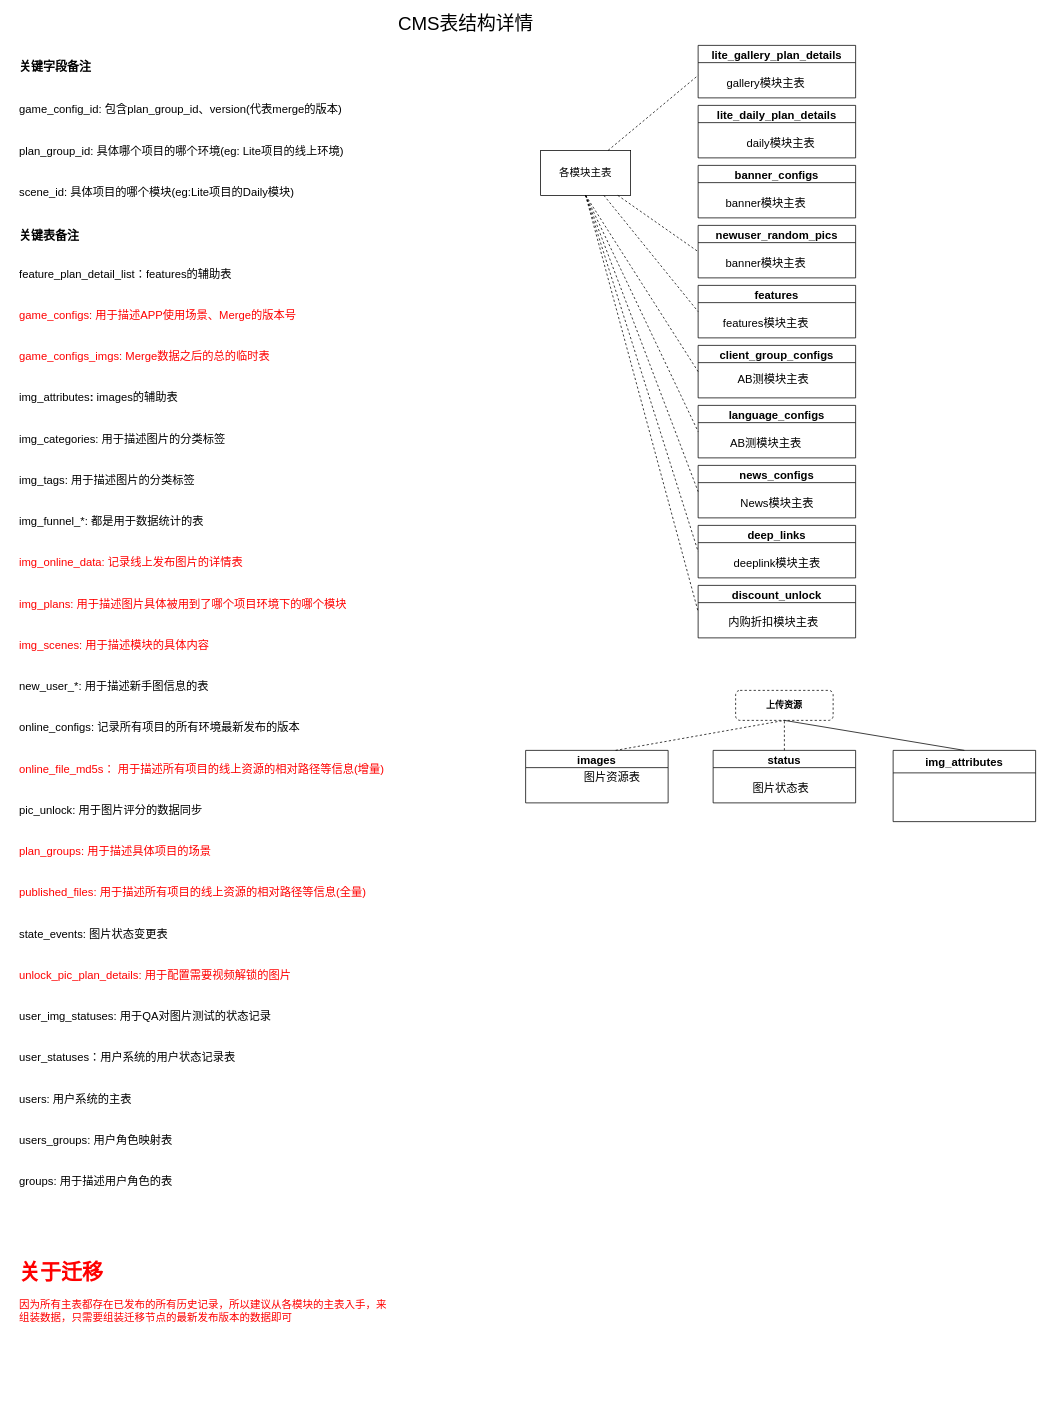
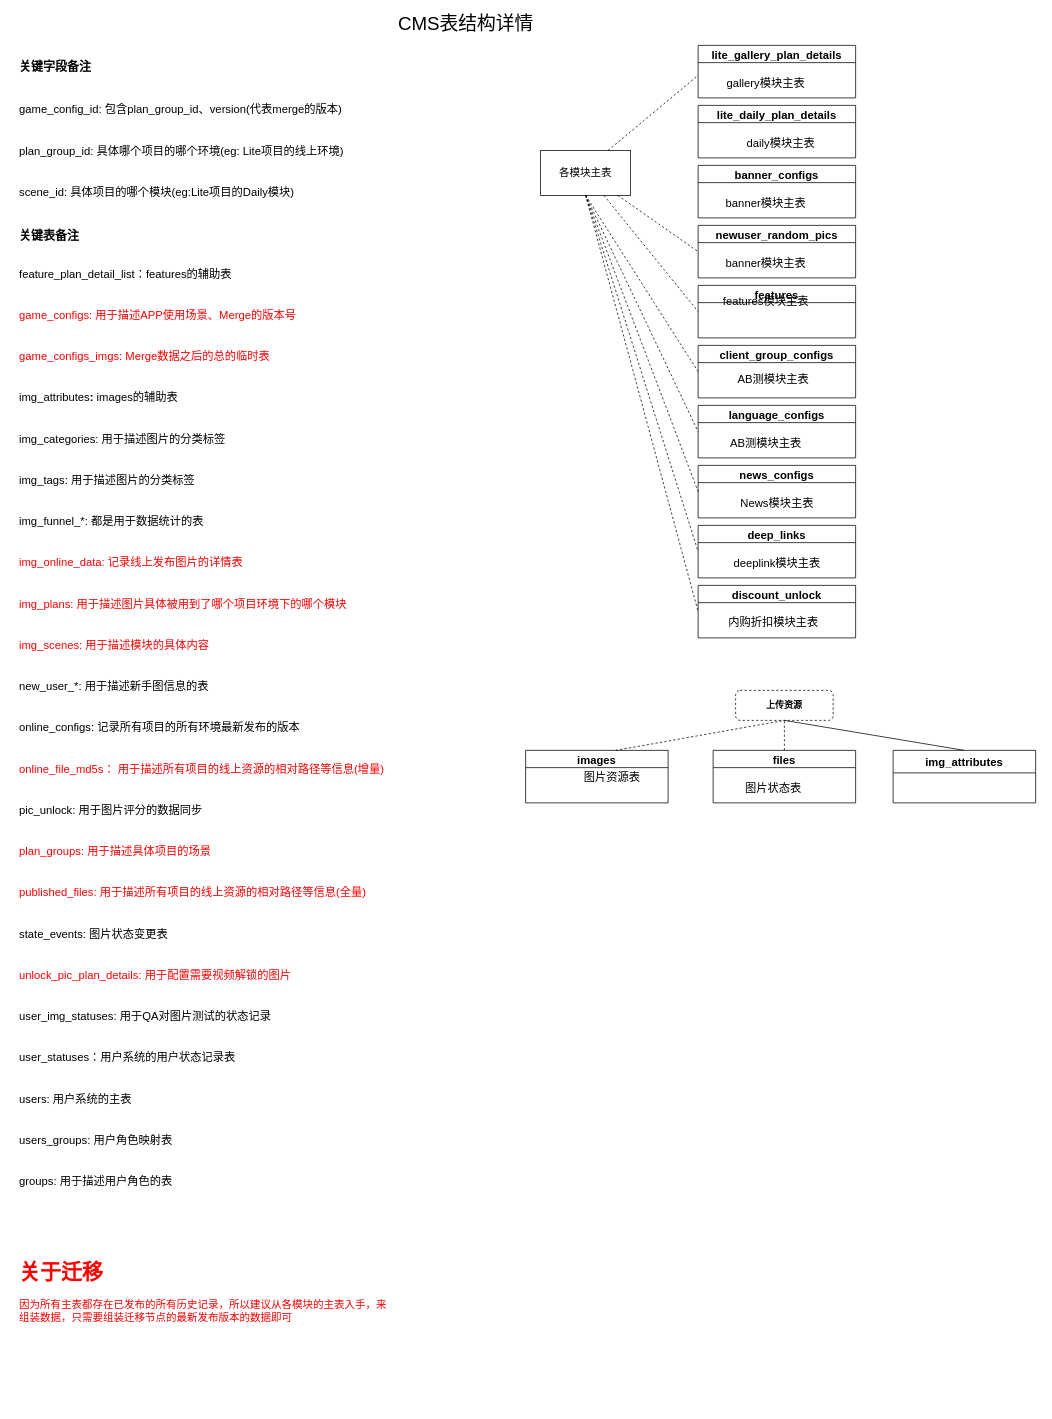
  <mxCell id="0" />
  <mxCell id="1" parent="0" />
  <mxCell id="2" value="&lt;b&gt;上传资源&lt;/b&gt;" style="rounded=1;whiteSpace=wrap;html=1;fontSize=12;glass=0;strokeWidth=1;shadow=0;dashed=1;" parent="1" vertex="1"><mxGeometry x="980" y="920" width="130" height="40" as="geometry" /></mxCell>
  <mxCell id="3" value="&lt;font style=&quot;font-size: 25px;&quot;&gt;CMS表结构详情&lt;/font&gt;" style="text;html=1;align=center;verticalAlign=middle;resizable=0;points=[];autosize=1;strokeColor=none;fillColor=none;" parent="1" vertex="1"><mxGeometry x="520" y="20" width="200" height="20" as="geometry" /></mxCell>
  <mxCell id="4" value="&lt;h1 style=&quot;font-size: 28px;&quot;&gt;&lt;font style=&quot;font-size: 16px;&quot;&gt;关键字段备注&lt;/font&gt;&lt;/h1&gt;&lt;p style=&quot;&quot;&gt;&lt;font style=&quot;&quot;&gt;&lt;span style=&quot;font-size: 15px;&quot;&gt;game_config_id: 包含plan_group_id、version(代表merge的版本)&lt;/span&gt;&lt;br&gt;&lt;/font&gt;&lt;/p&gt;&lt;p style=&quot;&quot;&gt;&lt;font style=&quot;font-size: 15px;&quot;&gt;plan_group_id: 具体哪个项目的哪个环境(eg: Lite项目的线上环境)&lt;/font&gt;&lt;/p&gt;&lt;p style=&quot;&quot;&gt;&lt;font style=&quot;&quot;&gt;&lt;span style=&quot;font-size: 15px;&quot;&gt;scene_id: 具体项目的哪个模块(eg:Lite项目的Daily模块)&lt;/span&gt;&lt;br&gt;&lt;/font&gt;&lt;/p&gt;&lt;p style=&quot;&quot;&gt;&lt;font style=&quot;font-size: 15px;&quot;&gt;&lt;br&gt;&lt;/font&gt;&lt;/p&gt;" style="text;html=1;strokeColor=none;fillColor=none;spacing=5;spacingTop=-20;whiteSpace=wrap;overflow=hidden;rounded=0;fontSize=25;" parent="1" vertex="1"><mxGeometry x="20" y="60" width="450" height="230" as="geometry" /></mxCell>
  <mxCell id="5" value="images" style="swimlane;fontSize=15;" parent="1" vertex="1"><mxGeometry x="700" y="1000" width="190" height="70" as="geometry" /></mxCell>
  <mxCell id="6" value="图片资源表" style="text;html=1;align=center;verticalAlign=middle;resizable=0;points=[];autosize=1;strokeColor=none;fillColor=none;fontSize=15;" parent="5" vertex="1"><mxGeometry x="70" y="25" width="90" height="20" as="geometry" /></mxCell>
- <mxCell id="7" value="status" style="swimlane;fontSize=15;" parent="1" vertex="1"><mxGeometry x="950" y="1000" width="190" height="70" as="geometry" /></mxCell>
- <mxCell id="8" value="图片状态表" style="text;html=1;align=center;verticalAlign=middle;resizable=0;points=[];autosize=1;strokeColor=none;fillColor=none;fontSize=15;" parent="7" vertex="1"><mxGeometry x="45" y="40" width="90" height="20" as="geometry" /></mxCell>
- <mxCell id="9" value="img_attributes" style="swimlane;fontSize=15;startSize=30;" parent="1" vertex="1"><mxGeometry x="1190" y="1000" width="190" height="95" as="geometry" /></mxCell>
+ <mxCell id="7" value="files" style="swimlane;fontSize=15;" parent="1" vertex="1"><mxGeometry x="950" y="1000" width="190" height="70" as="geometry" /></mxCell>
+ <mxCell id="8" value="图片状态表" style="text;html=1;align=center;verticalAlign=middle;resizable=0;points=[];autosize=1;strokeColor=none;fillColor=none;fontSize=15;" parent="7" vertex="1"><mxGeometry x="35" y="40" width="90" height="20" as="geometry" /></mxCell>
+ <mxCell id="9" value="img_attributes" style="swimlane;fontSize=15;startSize=30;" parent="1" vertex="1"><mxGeometry x="1190" y="1000" width="190" height="70" as="geometry" /></mxCell>
  <mxCell id="10" value="" style="endArrow=none;dashed=1;html=1;rounded=0;fontSize=15;entryX=0.5;entryY=1;entryDx=0;entryDy=0;" parent="1" target="2" edge="1"><mxGeometry width="50" height="50" relative="1" as="geometry"><mxPoint x="820" y="1000" as="sourcePoint" /><mxPoint x="870" y="950" as="targetPoint" /></mxGeometry></mxCell>
  <mxCell id="11" value="" style="endArrow=none;dashed=1;html=1;rounded=0;fontSize=15;entryX=0.5;entryY=1;entryDx=0;entryDy=0;exitX=0.5;exitY=0;exitDx=0;exitDy=0;" parent="1" source="7" target="2" edge="1"><mxGeometry width="50" height="50" relative="1" as="geometry"><mxPoint x="830" y="1010" as="sourcePoint" /><mxPoint x="1035" y="950" as="targetPoint" /></mxGeometry></mxCell>
  <mxCell id="12" value="" style="endArrow=none;dashed=0;html=1;rounded=0;fontSize=15;entryX=0.5;entryY=1;entryDx=0;entryDy=0;exitX=0.5;exitY=0;exitDx=0;exitDy=0;" parent="1" source="9" target="2" edge="1"><mxGeometry width="50" height="50" relative="1" as="geometry"><mxPoint x="840" y="1020" as="sourcePoint" /><mxPoint x="1045" y="960" as="targetPoint" /></mxGeometry></mxCell>
  <mxCell id="13" value="各模块主表" style="rounded=0;whiteSpace=wrap;html=1;fontSize=14;" parent="1" vertex="1"><mxGeometry x="720" y="200" width="120" height="60" as="geometry" /></mxCell>
  <mxCell id="14" value="" style="endArrow=none;dashed=1;html=1;rounded=0;fontSize=14;exitX=0.75;exitY=0;exitDx=0;exitDy=0;" parent="1" source="13" edge="1"><mxGeometry width="50" height="50" relative="1" as="geometry"><mxPoint x="880" y="150" as="sourcePoint" /><mxPoint x="930" y="100" as="targetPoint" /></mxGeometry></mxCell>
  <mxCell id="15" value="" style="endArrow=none;dashed=1;html=1;rounded=0;fontSize=14;entryX=0;entryY=0.5;entryDx=0;entryDy=0;" parent="1" source="13" target="25" edge="1"><mxGeometry width="50" height="50" relative="1" as="geometry"><mxPoint x="830" y="240" as="sourcePoint" /><mxPoint x="930" y="310" as="targetPoint" /></mxGeometry></mxCell>
  <mxCell id="16" value="" style="endArrow=none;dashed=1;html=1;rounded=0;fontSize=14;entryX=0;entryY=0.5;entryDx=0;entryDy=0;" parent="1" source="13" target="23" edge="1"><mxGeometry width="50" height="50" relative="1" as="geometry"><mxPoint x="830" y="240" as="sourcePoint" /><mxPoint x="900" y="400" as="targetPoint" /></mxGeometry></mxCell>
  <mxCell id="17" value="lite_gallery_plan_details" style="swimlane;fontSize=15;" parent="1" vertex="1"><mxGeometry x="930" y="60" width="210" height="70" as="geometry"><mxRectangle x="940" y="130" width="210" height="23" as="alternateBounds" /></mxGeometry></mxCell>
  <mxCell id="18" value="gallery模块主表" style="text;html=1;align=center;verticalAlign=middle;resizable=0;points=[];autosize=1;strokeColor=none;fillColor=none;fontSize=15;" parent="17" vertex="1"><mxGeometry x="30" y="40" width="120" height="20" as="geometry" /></mxCell>
  <mxCell id="19" value="lite_daily_plan_details" style="swimlane;fontSize=15;" parent="1" vertex="1"><mxGeometry x="930" y="140" width="210" height="70" as="geometry"><mxRectangle x="940" y="210" width="190" height="23" as="alternateBounds" /></mxGeometry></mxCell>
  <mxCell id="20" value="daily模块主表" style="text;html=1;align=center;verticalAlign=middle;resizable=0;points=[];autosize=1;strokeColor=none;fillColor=none;fontSize=15;" parent="19" vertex="1"><mxGeometry x="55" y="40" width="110" height="20" as="geometry" /></mxCell>
  <mxCell id="21" value="banner_configs" style="swimlane;fontSize=15;" parent="1" vertex="1"><mxGeometry x="930" y="220" width="210" height="70" as="geometry"><mxRectangle x="940" y="290" width="140" height="23" as="alternateBounds" /></mxGeometry></mxCell>
  <mxCell id="22" value="banner模块主表" style="text;html=1;align=center;verticalAlign=middle;resizable=0;points=[];autosize=1;strokeColor=none;fillColor=none;fontSize=15;" parent="21" vertex="1"><mxGeometry x="30" y="40" width="120" height="20" as="geometry" /></mxCell>
  <mxCell id="23" value="features" style="swimlane;fontSize=15;" parent="1" vertex="1"><mxGeometry x="930" y="380" width="210" height="70" as="geometry" /></mxCell>
- <mxCell id="24" value="&lt;span style=&quot;text-align: left;&quot;&gt;features&lt;/span&gt;模块主表" style="text;html=1;align=center;verticalAlign=middle;resizable=0;points=[];autosize=1;strokeColor=none;fillColor=none;fontSize=15;" parent="23" vertex="1"><mxGeometry x="25" y="40" width="130" height="20" as="geometry" /></mxCell>
+ <mxCell id="24" value="&lt;span style=&quot;text-align: left;&quot;&gt;features&lt;/span&gt;模块主表" style="text;html=1;align=center;verticalAlign=middle;resizable=0;points=[];autosize=1;strokeColor=none;fillColor=none;fontSize=15;" parent="23" vertex="1"><mxGeometry x="25" y="10" width="130" height="20" as="geometry" /></mxCell>
  <mxCell id="25" value="newuser_random_pics" style="swimlane;fontSize=15;" parent="1" vertex="1"><mxGeometry x="930" y="300" width="210" height="70" as="geometry" /></mxCell>
  <mxCell id="26" value="banner模块主表" style="text;html=1;align=center;verticalAlign=middle;resizable=0;points=[];autosize=1;strokeColor=none;fillColor=none;fontSize=15;" parent="25" vertex="1"><mxGeometry x="30" y="40" width="120" height="20" as="geometry" /></mxCell>
  <mxCell id="27" value="client_group_configs" style="swimlane;fontSize=15;" parent="1" vertex="1"><mxGeometry x="930" y="460" width="210" height="70" as="geometry" /></mxCell>
  <mxCell id="28" value="&lt;div style=&quot;text-align: left;&quot;&gt;&lt;span style=&quot;background-color: initial;&quot;&gt;AB测模块主表&lt;/span&gt;&lt;/div&gt;" style="text;html=1;align=center;verticalAlign=middle;resizable=0;points=[];autosize=1;strokeColor=none;fillColor=none;fontSize=15;" parent="27" vertex="1"><mxGeometry x="45" y="35" width="110" height="20" as="geometry" /></mxCell>
  <mxCell id="29" value="" style="endArrow=none;dashed=1;html=1;rounded=0;fontSize=14;entryX=0;entryY=0.5;entryDx=0;entryDy=0;exitX=0.5;exitY=1;exitDx=0;exitDy=0;" parent="1" source="13" target="27" edge="1"><mxGeometry width="50" height="50" relative="1" as="geometry"><mxPoint x="814.324" y="270" as="sourcePoint" /><mxPoint x="940" y="425" as="targetPoint" /></mxGeometry></mxCell>
  <mxCell id="30" value="language_configs" style="swimlane;fontSize=15;" parent="1" vertex="1"><mxGeometry x="930" y="540" width="210" height="70" as="geometry"><mxRectangle x="940" y="610" width="160" height="23" as="alternateBounds" /></mxGeometry></mxCell>
  <mxCell id="31" value="&lt;div style=&quot;text-align: left;&quot;&gt;&lt;span style=&quot;background-color: initial;&quot;&gt;AB测模块主表&lt;/span&gt;&lt;/div&gt;" style="text;html=1;align=center;verticalAlign=middle;resizable=0;points=[];autosize=1;strokeColor=none;fillColor=none;fontSize=15;" parent="30" vertex="1"><mxGeometry x="35" y="40" width="110" height="20" as="geometry" /></mxCell>
  <mxCell id="32" value="" style="endArrow=none;dashed=1;html=1;rounded=0;fontSize=14;entryX=0;entryY=0.5;entryDx=0;entryDy=0;exitX=0.5;exitY=1;exitDx=0;exitDy=0;" parent="1" source="13" target="30" edge="1"><mxGeometry width="50" height="50" relative="1" as="geometry"><mxPoint x="790" y="270" as="sourcePoint" /><mxPoint x="940" y="505" as="targetPoint" /></mxGeometry></mxCell>
  <mxCell id="33" value="news_configs" style="swimlane;fontSize=15;" parent="1" vertex="1"><mxGeometry x="930" y="620" width="210" height="70" as="geometry" /></mxCell>
  <mxCell id="34" value="&lt;div style=&quot;text-align: left;&quot;&gt;&lt;span style=&quot;background-color: initial;&quot;&gt;News模块主表&lt;/span&gt;&lt;/div&gt;" style="text;html=1;align=center;verticalAlign=middle;resizable=0;points=[];autosize=1;strokeColor=none;fillColor=none;fontSize=15;" parent="33" vertex="1"><mxGeometry x="50" y="40" width="110" height="20" as="geometry" /></mxCell>
  <mxCell id="35" value="" style="endArrow=none;dashed=1;html=1;rounded=0;fontSize=14;entryX=0;entryY=0.5;entryDx=0;entryDy=0;exitX=0.5;exitY=1;exitDx=0;exitDy=0;" parent="1" source="13" target="33" edge="1"><mxGeometry width="50" height="50" relative="1" as="geometry"><mxPoint x="790" y="270" as="sourcePoint" /><mxPoint x="940" y="585" as="targetPoint" /></mxGeometry></mxCell>
  <mxCell id="36" value="deep_links" style="swimlane;fontSize=15;" parent="1" vertex="1"><mxGeometry x="930" y="700" width="210" height="70" as="geometry" /></mxCell>
  <mxCell id="37" value="&lt;div style=&quot;text-align: left;&quot;&gt;&lt;span style=&quot;background-color: initial;&quot;&gt;deeplink模块主表&lt;/span&gt;&lt;/div&gt;" style="text;html=1;align=center;verticalAlign=middle;resizable=0;points=[];autosize=1;strokeColor=none;fillColor=none;fontSize=15;" parent="36" vertex="1"><mxGeometry x="40" y="40" width="130" height="20" as="geometry" /></mxCell>
  <mxCell id="38" value="" style="endArrow=none;dashed=1;html=1;rounded=0;fontSize=14;entryX=0;entryY=0.5;entryDx=0;entryDy=0;" parent="1" target="36" edge="1"><mxGeometry width="50" height="50" relative="1" as="geometry"><mxPoint x="780" y="260" as="sourcePoint" /><mxPoint x="930" y="640" as="targetPoint" /></mxGeometry></mxCell>
  <mxCell id="39" value="discount_unlock" style="swimlane;fontSize=15;" parent="1" vertex="1"><mxGeometry x="930" y="780" width="210" height="70" as="geometry" /></mxCell>
  <mxCell id="40" value="&lt;div style=&quot;text-align: left;&quot;&gt;&lt;br&gt;&lt;/div&gt;&lt;div style=&quot;text-align: left;&quot;&gt;&lt;span style=&quot;background-color: initial;&quot;&gt;内购折扣模块主表&lt;/span&gt;&lt;/div&gt;" style="text;html=1;align=center;verticalAlign=middle;resizable=0;points=[];autosize=1;strokeColor=none;fillColor=none;fontSize=15;" parent="39" vertex="1"><mxGeometry x="30" y="20" width="140" height="40" as="geometry" /></mxCell>
  <mxCell id="41" value="" style="endArrow=none;dashed=1;html=1;rounded=0;fontSize=14;entryX=0;entryY=0.5;entryDx=0;entryDy=0;exitX=0.5;exitY=1;exitDx=0;exitDy=0;" parent="1" source="13" target="39" edge="1"><mxGeometry width="50" height="50" relative="1" as="geometry"><mxPoint x="790" y="270" as="sourcePoint" /><mxPoint x="940" y="745" as="targetPoint" /></mxGeometry></mxCell>
  <mxCell id="42" value="&lt;h1 style=&quot;font-size: 28px;&quot;&gt;&lt;font style=&quot;font-size: 16px;&quot;&gt;关键表备注&lt;/font&gt;&lt;/h1&gt;&lt;span style=&quot;font-size: 15px;&quot;&gt;feature_plan_detail_list：features的辅助表&lt;br&gt;&lt;/span&gt;&lt;p style=&quot;&quot;&gt;&lt;font color=&quot;#ff0000&quot; style=&quot;font-size: 15px;&quot;&gt;game_configs: 用于描述APP使用场景、Merge的版本号&lt;/font&gt;&lt;/p&gt;&lt;p style=&quot;&quot;&gt;&lt;font color=&quot;#ff0000&quot; style=&quot;font-size: 15px;&quot;&gt;game_configs_imgs: Merge数据之后的总的临时表&lt;/font&gt;&lt;/p&gt;&lt;p style=&quot;&quot;&gt;&lt;font style=&quot;font-size: 15px;&quot;&gt;&lt;span style=&quot;text-align: center;&quot;&gt;img_attributes&lt;/span&gt;&lt;span style=&quot;font-weight: 700; text-align: center;&quot;&gt;: &lt;/span&gt;&lt;span style=&quot;text-align: center;&quot;&gt;images的辅助表&lt;/span&gt;&lt;br&gt;&lt;/font&gt;&lt;/p&gt;&lt;p style=&quot;&quot;&gt;&lt;font style=&quot;&quot;&gt;&lt;span style=&quot;text-align: center;&quot;&gt;&lt;span style=&quot;font-size: 15px;&quot;&gt;img_categories: 用于描述图片的分类标签&lt;/span&gt;&lt;br&gt;&lt;/span&gt;&lt;/font&gt;&lt;/p&gt;&lt;p style=&quot;&quot;&gt;&lt;font style=&quot;&quot;&gt;&lt;span style=&quot;font-size: 15px; text-align: center;&quot;&gt;img_tags: 用于描述图片的分类标签&lt;/span&gt;&lt;span style=&quot;text-align: center;&quot;&gt;&lt;span style=&quot;font-size: 15px;&quot;&gt;&lt;br&gt;&lt;/span&gt;&lt;/span&gt;&lt;/font&gt;&lt;/p&gt;&lt;p style=&quot;&quot;&gt;&lt;font style=&quot;font-size: 15px;&quot;&gt;img_funnel_*: 都是用于数据统计的表&lt;/font&gt;&lt;/p&gt;&lt;p style=&quot;&quot;&gt;&lt;font style=&quot;&quot;&gt;&lt;span style=&quot;font-size: 15px;&quot;&gt;&lt;font color=&quot;#ff0000&quot;&gt;img_online_data: 记录线上发布图片的详情表&lt;/font&gt;&lt;/span&gt;&lt;br&gt;&lt;/font&gt;&lt;/p&gt;&lt;p style=&quot;&quot;&gt;&lt;font style=&quot;&quot;&gt;&lt;span style=&quot;font-size: 15px;&quot;&gt;&lt;font color=&quot;#ff0000&quot;&gt;img_plans: 用于描述图片具体被用到了哪个项目环境下的哪个模块&lt;/font&gt;&lt;/span&gt;&lt;br&gt;&lt;/font&gt;&lt;/p&gt;&lt;p style=&quot;&quot;&gt;&lt;font color=&quot;#ff0000&quot; style=&quot;&quot;&gt;&lt;span style=&quot;font-size: 15px;&quot;&gt;img_scenes: 用于描述模块的具体内容&lt;/span&gt;&lt;br&gt;&lt;/font&gt;&lt;/p&gt;&lt;p style=&quot;&quot;&gt;&lt;font style=&quot;&quot;&gt;&lt;span style=&quot;font-size: 15px;&quot;&gt;new_user_*: 用于描述新手图信息的表&lt;/span&gt;&lt;/font&gt;&lt;/p&gt;&lt;p style=&quot;&quot;&gt;&lt;font style=&quot;&quot;&gt;&lt;span style=&quot;font-size: 15px;&quot;&gt;online_configs: 记录所有项目的所有环境最新发布的版本&lt;/span&gt;&lt;br&gt;&lt;/font&gt;&lt;/p&gt;&lt;p style=&quot;&quot;&gt;&lt;font style=&quot;&quot;&gt;&lt;span style=&quot;font-size: 15px;&quot;&gt;&lt;font color=&quot;#ff0000&quot;&gt;online_file_md5s： 用于描述所有项目的线上资源的相对路径等信息(增量)&lt;/font&gt;&lt;/span&gt;&lt;br&gt;&lt;/font&gt;&lt;/p&gt;&lt;p style=&quot;&quot;&gt;&lt;font style=&quot;&quot;&gt;&lt;span style=&quot;font-size: 15px;&quot;&gt;pic_unlock: 用于图片评分的数据同步&lt;/span&gt;&lt;br&gt;&lt;/font&gt;&lt;/p&gt;&lt;p style=&quot;&quot;&gt;&lt;font style=&quot;&quot;&gt;&lt;span style=&quot;font-size: 15px;&quot;&gt;&lt;font color=&quot;#ff0000&quot;&gt;plan_groups: 用于描述具体项目的场景&lt;/font&gt;&lt;/span&gt;&lt;br&gt;&lt;/font&gt;&lt;/p&gt;&lt;p style=&quot;&quot;&gt;&lt;font style=&quot;&quot;&gt;&lt;span style=&quot;font-size: 15px;&quot;&gt;&lt;font color=&quot;#ff0000&quot;&gt;published_files: 用于描述所有项目的线上资源的相对路径等信息(全量)&lt;/font&gt;&lt;/span&gt;&lt;br&gt;&lt;/font&gt;&lt;/p&gt;&lt;p style=&quot;&quot;&gt;&lt;font style=&quot;&quot;&gt;&lt;span style=&quot;font-size: 15px;&quot;&gt;state_events: 图片状态变更表&lt;/span&gt;&lt;br&gt;&lt;/font&gt;&lt;/p&gt;&lt;p style=&quot;&quot;&gt;&lt;font style=&quot;&quot;&gt;&lt;span style=&quot;font-size: 15px;&quot;&gt;&lt;font color=&quot;#ff0000&quot;&gt;unlock_pic_plan_details: 用于配置需要视频解锁的图片&lt;/font&gt;&lt;/span&gt;&lt;br&gt;&lt;/font&gt;&lt;/p&gt;&lt;p style=&quot;&quot;&gt;&lt;font style=&quot;&quot;&gt;&lt;span style=&quot;font-size: 15px;&quot;&gt;user_img_statuses: 用于QA对图片测试的状态记录&lt;/span&gt;&lt;br&gt;&lt;/font&gt;&lt;/p&gt;&lt;p style=&quot;&quot;&gt;&lt;font style=&quot;&quot;&gt;&lt;span style=&quot;font-size: 15px;&quot;&gt;user_statuses：用户系统的用户状态记录表&lt;/span&gt;&lt;br&gt;&lt;/font&gt;&lt;/p&gt;&lt;p style=&quot;&quot;&gt;&lt;font style=&quot;&quot;&gt;&lt;span style=&quot;font-size: 15px;&quot;&gt;users: 用户系统的主表&lt;/span&gt;&lt;br&gt;&lt;/font&gt;&lt;/p&gt;&lt;p style=&quot;&quot;&gt;&lt;font style=&quot;&quot;&gt;&lt;span style=&quot;font-size: 15px;&quot;&gt;users_groups: 用户角色映射表&lt;/span&gt;&lt;br&gt;&lt;/font&gt;&lt;/p&gt;&lt;p style=&quot;&quot;&gt;&lt;font style=&quot;&quot;&gt;&lt;span style=&quot;font-size: 15px;&quot;&gt;groups: 用于描述用户角色的表&lt;/span&gt;&lt;span style=&quot;font-size: 15px;&quot;&gt;&lt;br&gt;&lt;/span&gt;&lt;/font&gt;&lt;/p&gt;" style="text;html=1;strokeColor=none;fillColor=none;spacing=5;spacingTop=-20;whiteSpace=wrap;overflow=hidden;rounded=0;fontSize=25;" parent="1" vertex="1"><mxGeometry x="20" y="285" width="570" height="1335" as="geometry" /></mxCell>
  <mxCell id="43" value="&lt;h1&gt;关于迁移&lt;/h1&gt;&lt;p&gt;因为所有主表都存在已发布的所有历史记录，所以建议从各模块的主表入手，来组装数据，只需要组装迁移节点的最新发布版本的数据即可&lt;/p&gt;" style="text;html=1;strokeColor=none;fillColor=none;spacing=5;spacingTop=-20;whiteSpace=wrap;overflow=hidden;rounded=0;fontSize=14;fontColor=#FF0000;" parent="1" vertex="1"><mxGeometry x="20" y="1670" width="500" height="200" as="geometry" /></mxCell>
